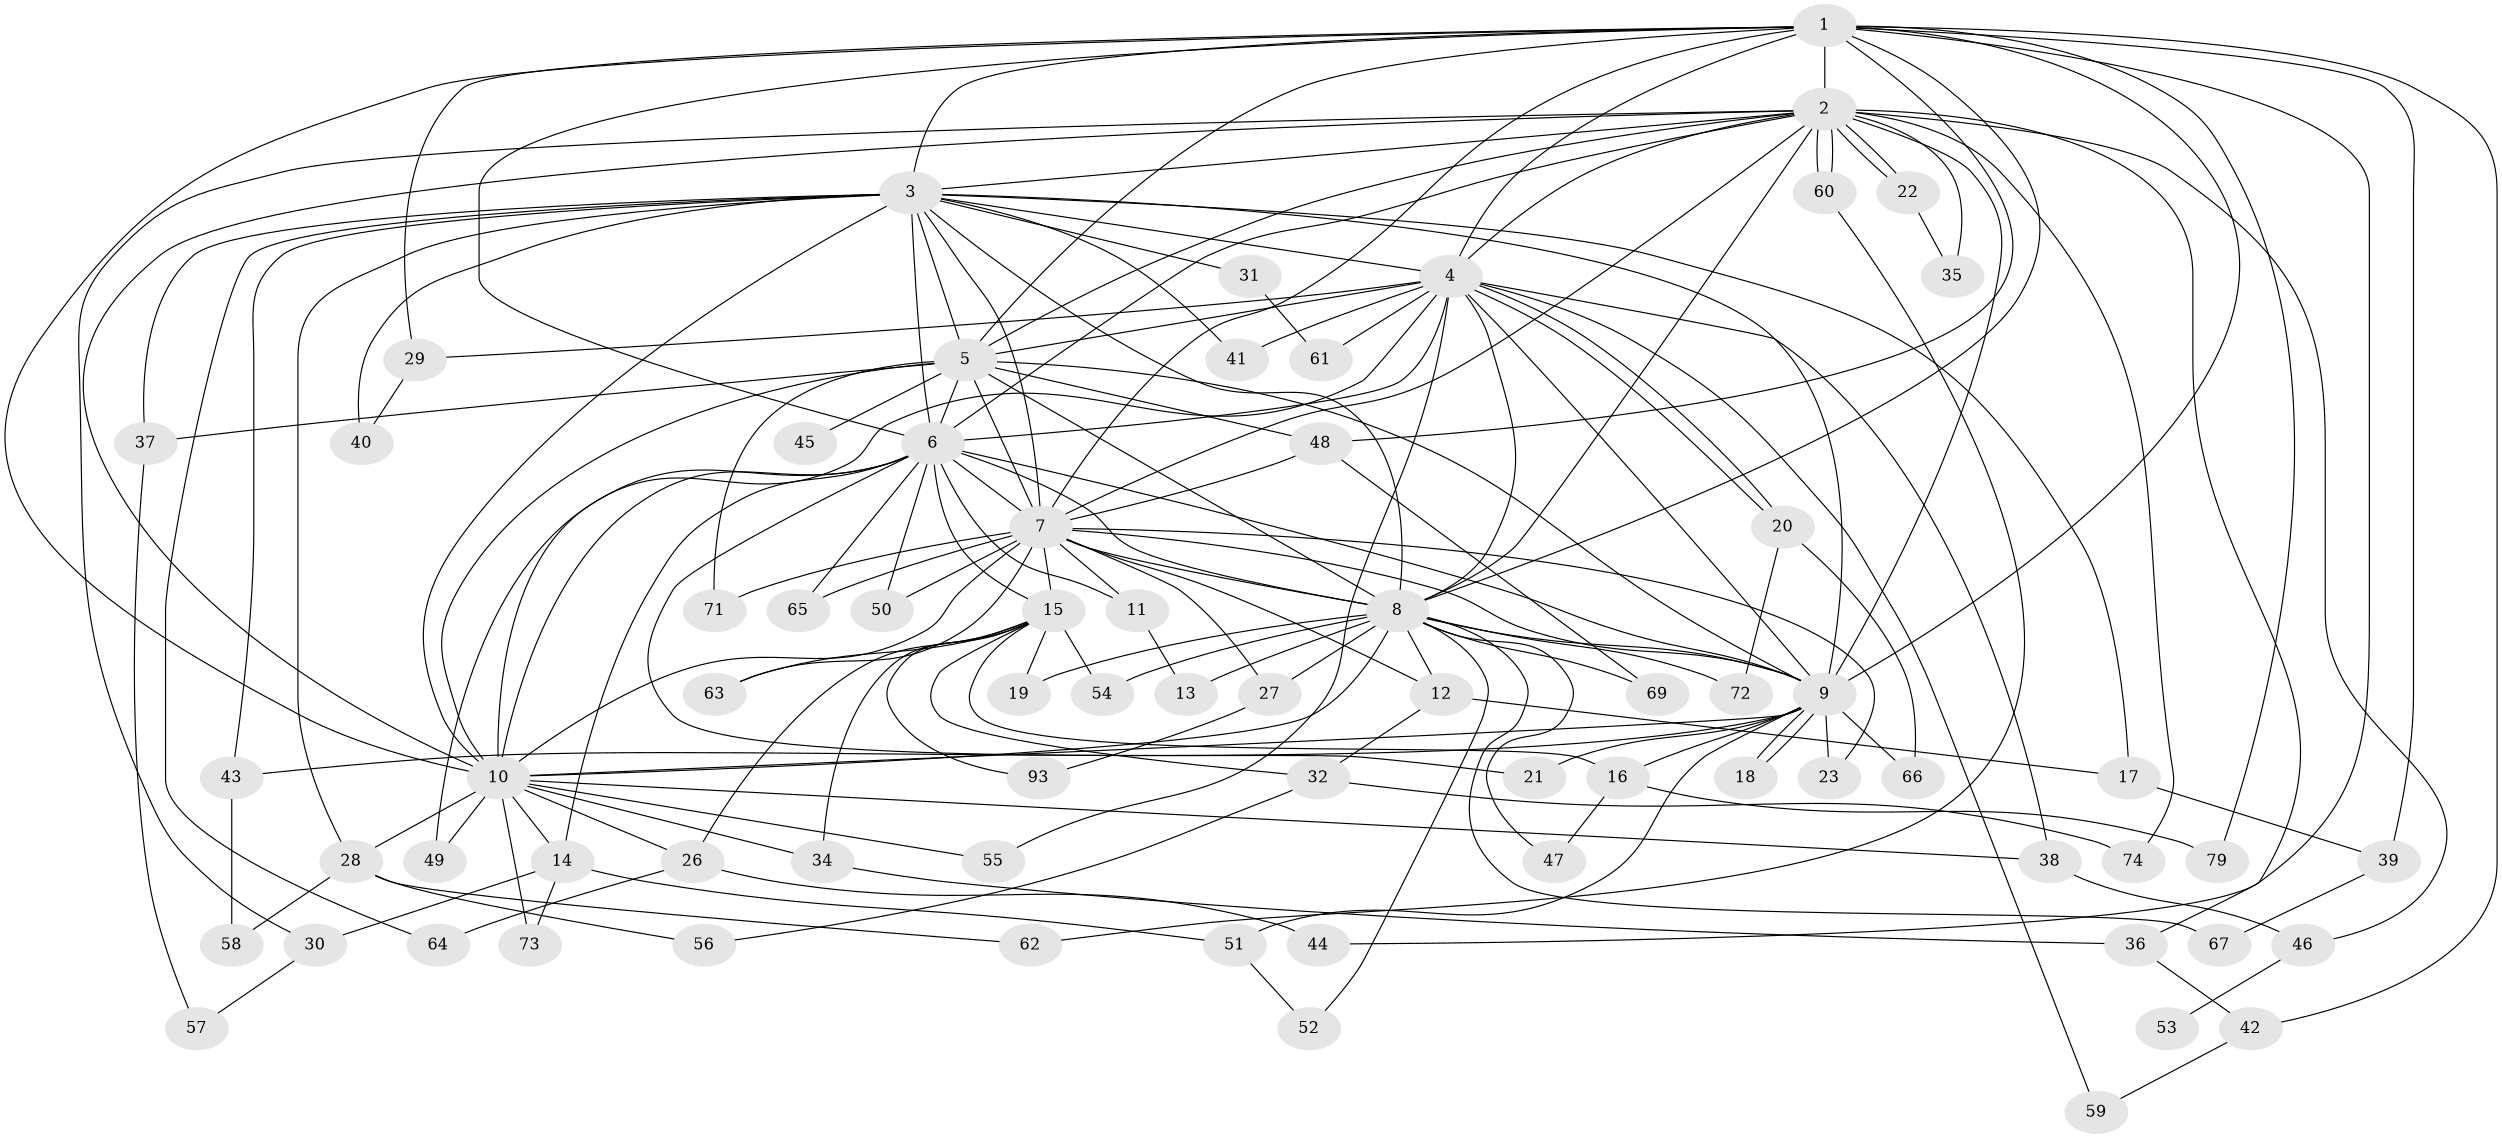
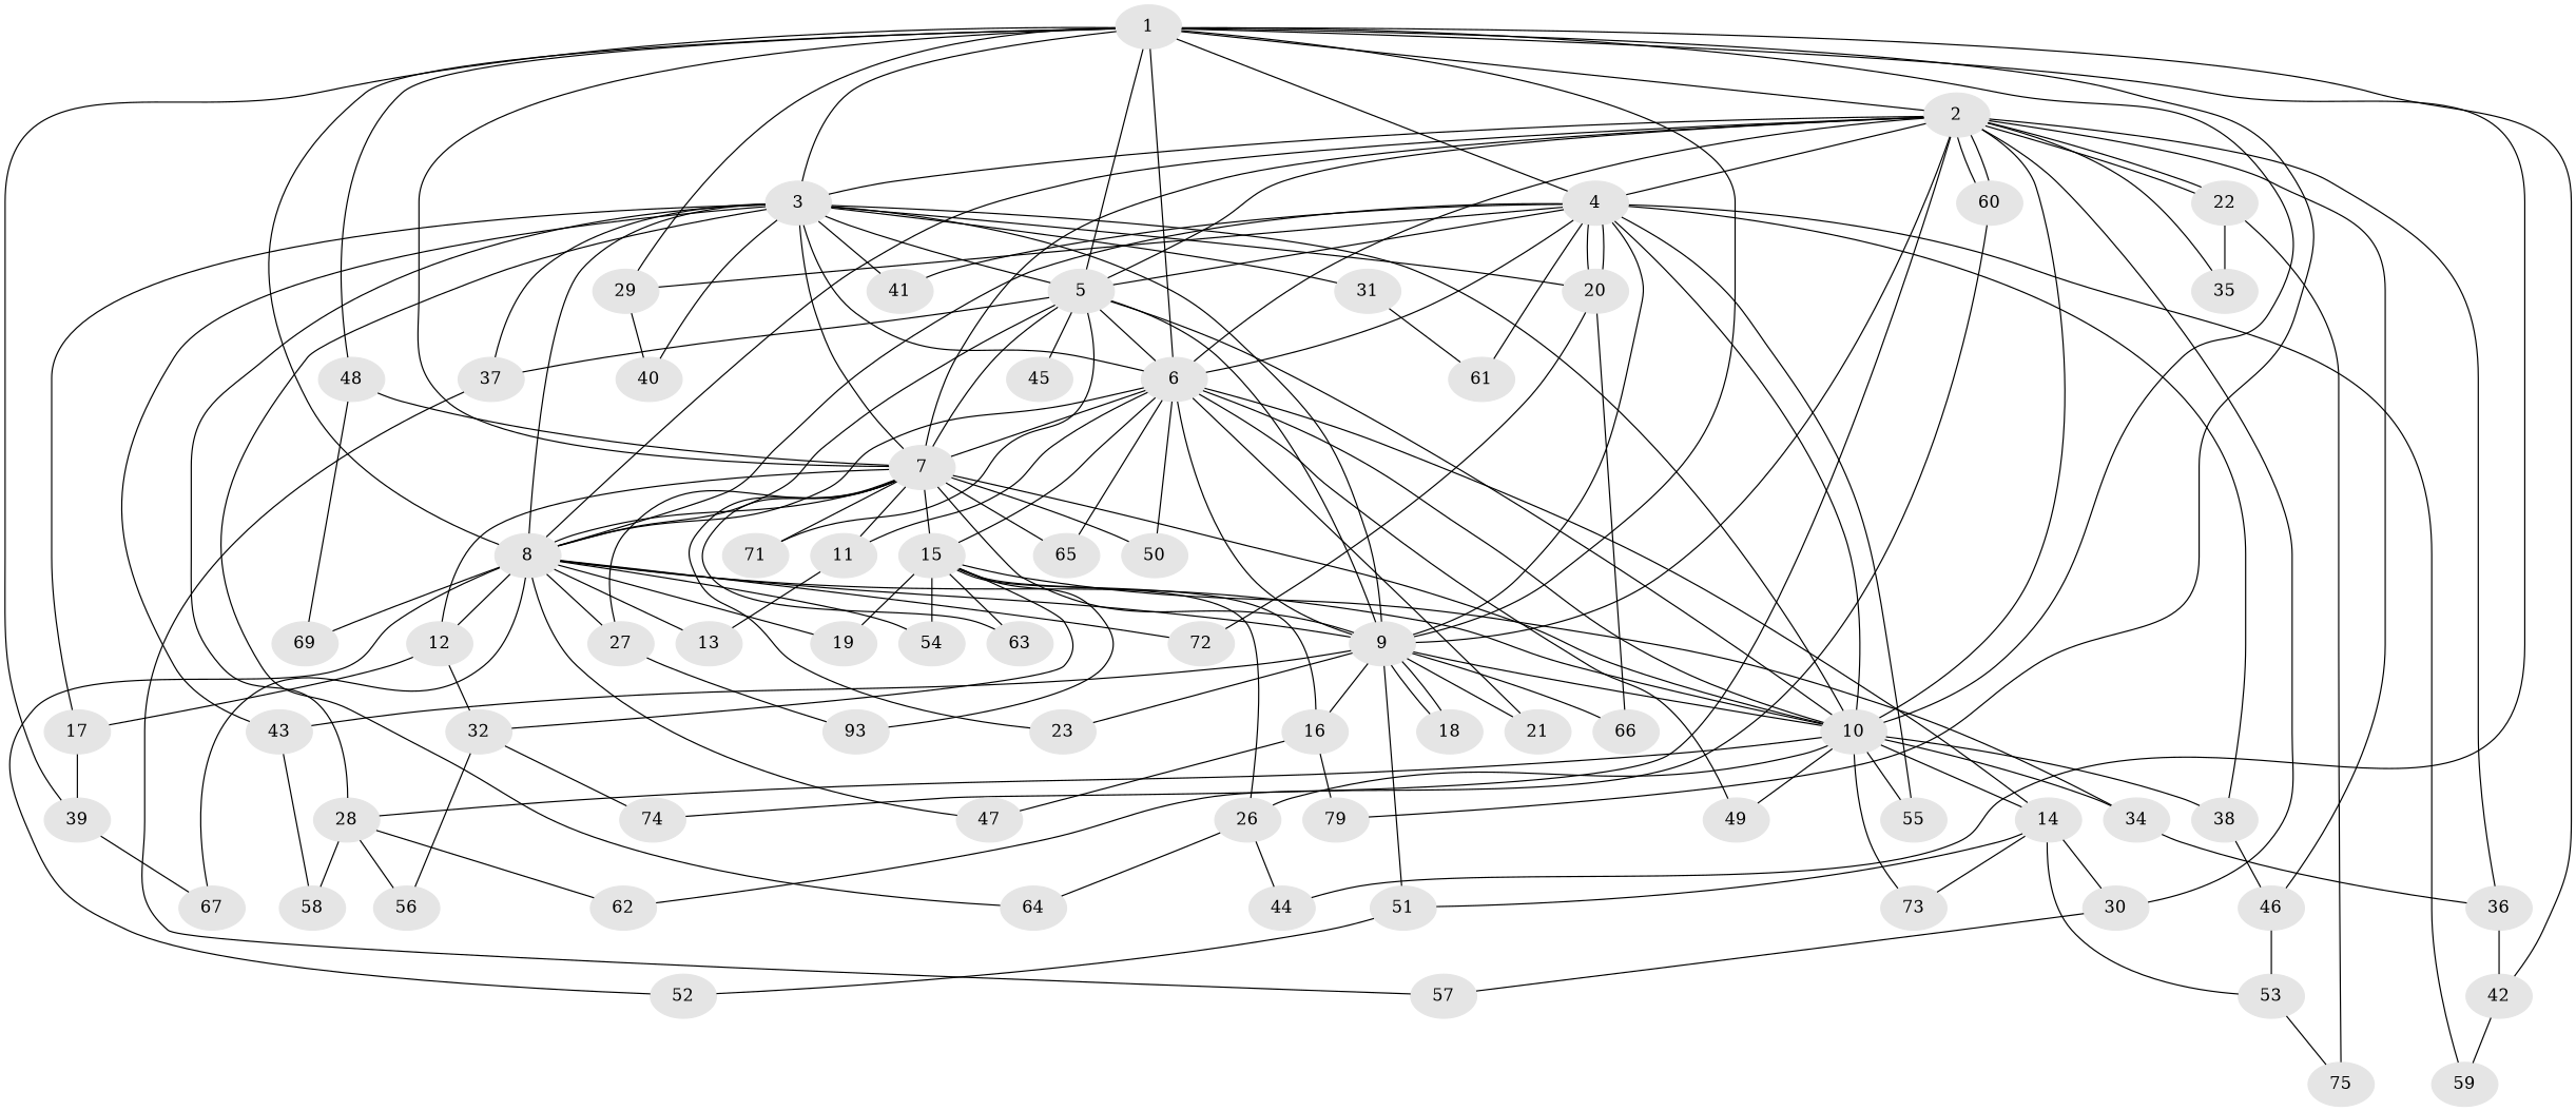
  graph {
    node [color=gray90 style=filled]
    1
    2
    3
    4
    5
    6
    7
    8
    9
    10
    29
    39
    42
    44
    48
    n16 [label=79]
    22
    30
    35
    36
    46
    60
    74
    17
    28
    31
    37
    40
    41
    43
    64
    20
    38
    55
    59
    61
    45
    71
    11
    14
    15
    21
    49
    50
    65
    12
    23
    27
    63
    13
    19
    47
    52
    54
    67
    69
    72
    16
    18
    51
    66
    26
    34
    73
+   75
    57
    53
    62
    56
    58
    32
    n72 [label=93]
    1 -- 2
    1 -- 3
    1 -- 4
    1 -- 5
    1 -- 6
    1 -- 7
    1 -- 8
    1 -- 9
    1 -- 10
    1 -- 29
    1 -- 39
    1 -- 42
    1 -- 44
    1 -- 48
    1 -- n16
    2 -- 3
    2 -- 4
    2 -- 5
    2 -- 6
    2 -- 7
    2 -- 8
    2 -- 9
    2 -- 10
    2 -- 22
    2 -- 22
    2 -- 30
    2 -- 35
    2 -- 36
    2 -- 46
    2 -- 60
    2 -- 60
    2 -- 74
-   3 -- 4
+   3 -- 20
    3 -- 5
    3 -- 6
    3 -- 7
    3 -- 8
    3 -- 9
    3 -- 10
    3 -- 17
    3 -- 28
    3 -- 31
    3 -- 37
    3 -- 40
    3 -- 41
    3 -- 43
    3 -- 64
    4 -- 5
    4 -- 6
    4 -- 8
    4 -- 9
    4 -- 10
    4 -- 29
    4 -- 41
    4 -- 20
    4 -- 20
    4 -- 38
    4 -- 55
    4 -- 59
    4 -- 61
    5 -- 6
    5 -- 7
    5 -- 8
    5 -- 9
    5 -- 10
-   5 -- 48
    5 -- 37
    5 -- 45
    5 -- 71
    6 -- 7
    6 -- 8
    6 -- 9
    6 -- 10
    6 -- 11
    6 -- 14
    6 -- 15
    6 -- 21
    6 -- 49
    6 -- 50
    6 -- 65
    7 -- 8
    7 -- 9
    7 -- 10
    7 -- 71
    7 -- 11
    7 -- 15
    7 -- 50
    7 -- 65
    7 -- 12
    7 -- 23
    7 -- 27
    7 -- 63
    8 -- 9
    8 -- 10
    8 -- 12
    8 -- 27
    8 -- 13
    8 -- 19
    8 -- 47
    8 -- 52
    8 -- 54
    8 -- 67
    8 -- 69
    8 -- 72
    9 -- 10
    9 -- 43
    9 -- 21
    9 -- 23
    9 -- 16
    9 -- 18
    9 -- 18
    9 -- 51
    9 -- 66
    10 -- 28
    10 -- 38
    10 -- 55
    10 -- 14
    10 -- 49
    10 -- 26
    10 -- 34
    10 -- 73
    29 -- 40
    39 -- 67
    42 -- 59
    48 -- 7
    48 -- 69
    22 -- 35
+   22 -- 75
    30 -- 57
    36 -- 42
    46 -- 53
    60 -- 62
    17 -- 39
    28 -- 62
    28 -- 56
    28 -- 58
    31 -- 61
    37 -- 57
    43 -- 58
    20 -- 72
    20 -- 66
    38 -- 46
    11 -- 13
    14 -- 30
    14 -- 51
    14 -- 73
+   14 -- 53
    15 -- 63
    15 -- 19
    15 -- 54
    15 -- 16
    15 -- 26
    15 -- 34
    15 -- 32
    15 -- n72
    12 -- 17
    12 -- 32
    27 -- n72
    16 -- n16
    16 -- 47
    51 -- 52
    26 -- 44
    26 -- 64
    34 -- 36
+   53 -- 75
    32 -- 74
    32 -- 56
  }
